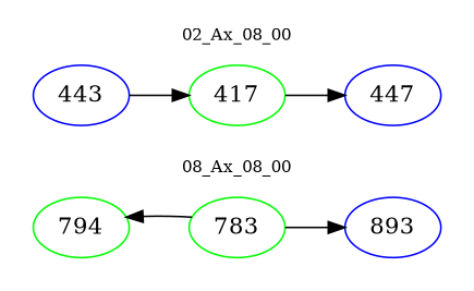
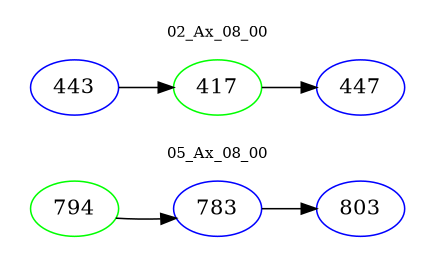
  digraph {
    rankdir=LR
    node [color=green]
    edge [color=black]
    n1 [label=794]
-   n2 [label=783]
-   n3 [color=blue label=893]
+   n2 [color=blue label=783]
+   n3 [color=blue label=803]
    n4 [color=blue label=443]
    n5 [label=417]
    n6 [color=blue label=447]
    subgraph cluster_1 {
      color=white
      fontsize=10
-     label="08_Ax_08_00"
+     label="05_Ax_08_00"
      n1
      n2
      n3
    }
    subgraph cluster_2 {
      color=white
      fontsize=10
      label="02_Ax_08_00"
      n4
      n5
      n6
    }
-   n2 -> n1
+   n1 -> n2
    n2 -> n3
    n4 -> n5
    n5 -> n6
  }
